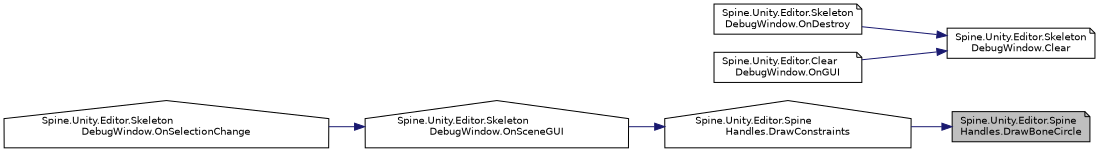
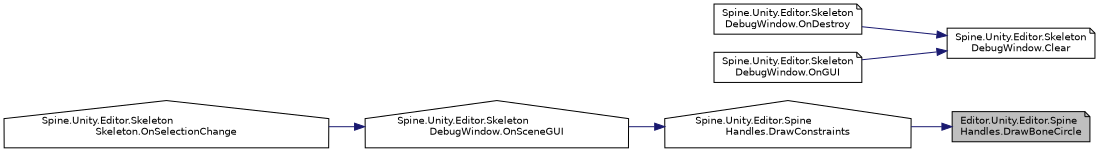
  digraph {
    rankdir=RL
    node [color=black fillcolor=white fontname=Helvetica fontsize=10 shape=note style=filled]
    edge [color=midnightblue dir=back fontname=Helvetica fontsize=10 labelfontname=Helvetica labelfontsize=10 style=solid]
-   n1 [fillcolor=grey75 fontcolor=black height=0.2 label="Spine.Unity.Editor.Spine\lHandles.DrawBoneCircle" width=0.4]
+   n1 [fillcolor=grey75 fontcolor=black height=0.2 label="Editor.Unity.Editor.Spine\lHandles.DrawBoneCircle" width=0.4]
    n2 [height=0.2 label="Spine.Unity.Editor.Spine\lHandles.DrawConstraints" shape=house width=0.4]
    n3 [height=0.2 label="Spine.Unity.Editor.Skeleton\lDebugWindow.OnSceneGUI" shape=house width=0.4]
-   n4 [height=0.2 label="Spine.Unity.Editor.Skeleton\lDebugWindow.OnSelectionChange" shape=house width=0.4]
+   n4 [height=0.2 label="Spine.Unity.Editor.Skeleton\lSkeleton.OnSelectionChange" shape=house width=0.4]
    n5 [height=0.2 label="Spine.Unity.Editor.Skeleton\lDebugWindow.Clear" width=0.4]
    n6 [height=0.2 label="Spine.Unity.Editor.Skeleton\lDebugWindow.OnDestroy" width=0.4]
-   n7 [height=0.2 label="Spine.Unity.Editor.Clear\lDebugWindow.OnGUI" width=0.4]
+   n7 [height=0.2 label="Spine.Unity.Editor.Skeleton\lDebugWindow.OnGUI" width=0.4]
    n1 -> n2
    n2 -> n3
    n3 -> n4
    n5 -> n6
    n5 -> n7
  }
